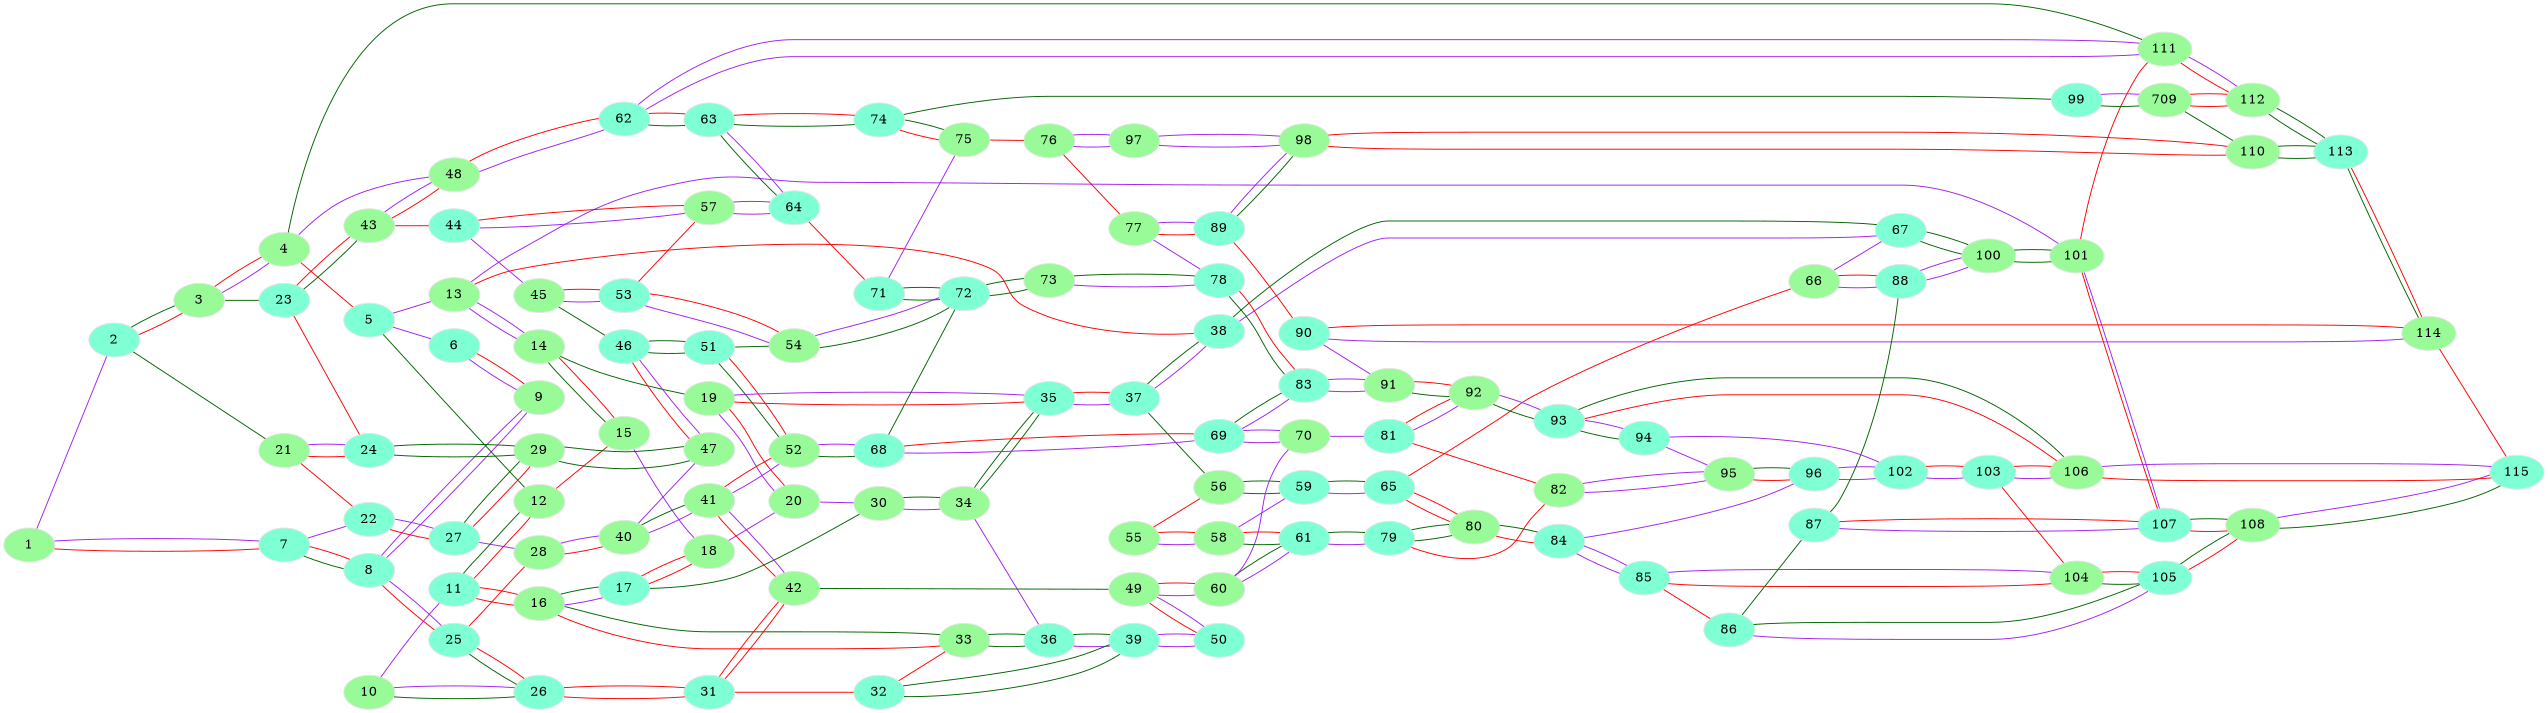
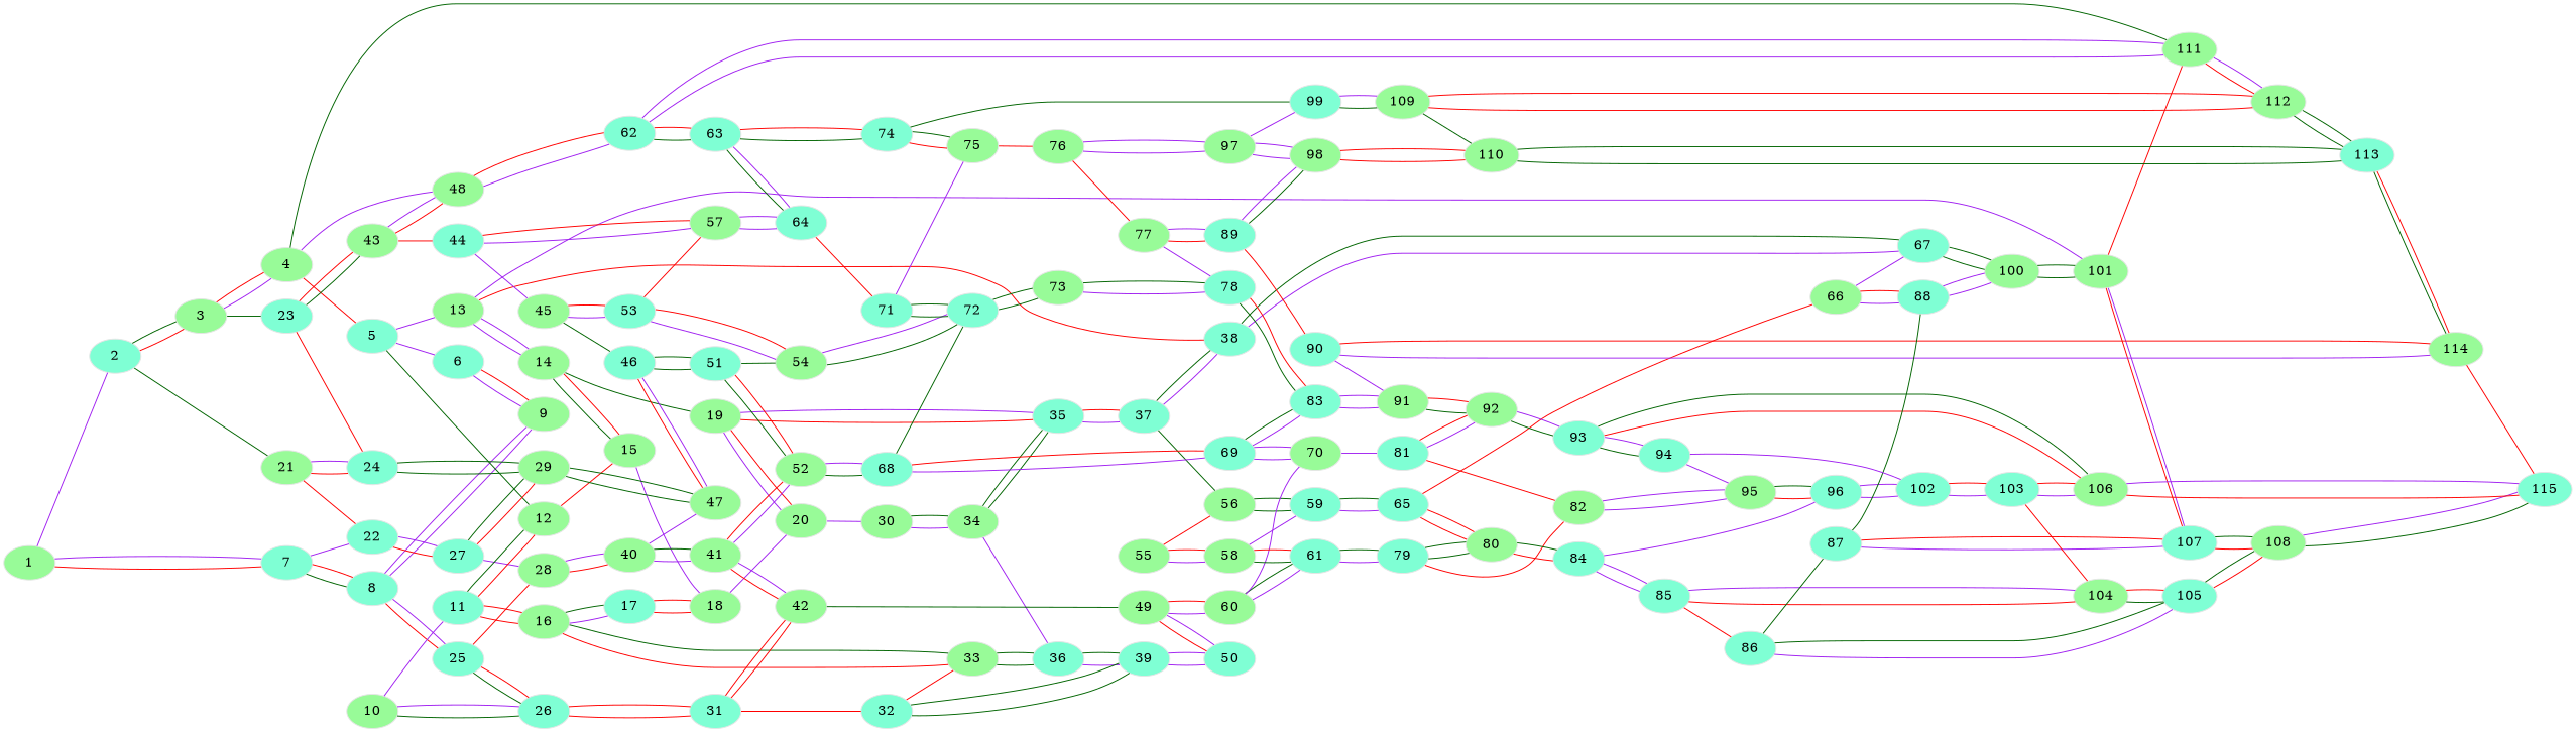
  graph {
    rankdir=LR
    node [color=gray90 fillcolor=aquamarine style=filled]
    edge [color=purple]
    1 [fillcolor=palegreen]
    2
    7
    3 [fillcolor=palegreen]
    21 [fillcolor=palegreen]
    8
    22
    4 [fillcolor=palegreen]
    23
    24
    5
    48 [fillcolor=palegreen]
    111 [fillcolor=palegreen]
    43 [fillcolor=palegreen]
    6
    12 [fillcolor=palegreen]
    13 [fillcolor=palegreen]
    62
    112 [fillcolor=palegreen]
    9 [fillcolor=palegreen]
    15 [fillcolor=palegreen]
    14 [fillcolor=palegreen]
    38
    101 [fillcolor=palegreen]
    25
    27
    26
    28 [fillcolor=palegreen]
    10 [fillcolor=palegreen]
    11
    16 [fillcolor=palegreen]
    31
    17
    33 [fillcolor=palegreen]
    18 [fillcolor=palegreen]
    19 [fillcolor=palegreen]
    67
    107
    20 [fillcolor=palegreen]
    35
    30 [fillcolor=palegreen]
    36
    34 [fillcolor=palegreen]
    37
    29 [fillcolor=palegreen]
    44
    47 [fillcolor=palegreen]
    40 [fillcolor=palegreen]
    32
    42 [fillcolor=palegreen]
    41 [fillcolor=palegreen]
    39
    49 [fillcolor=palegreen]
    50
    56 [fillcolor=palegreen]
    59
    100 [fillcolor=palegreen]
    52 [fillcolor=palegreen]
    68
    60 [fillcolor=palegreen]
    45 [fillcolor=palegreen]
    57 [fillcolor=palegreen]
    46
    53
    64
    51
    54 [fillcolor=palegreen]
    63
    61
    70 [fillcolor=palegreen]
    55 [fillcolor=palegreen]
    58 [fillcolor=palegreen]
    72
    69
    73 [fillcolor=palegreen]
    65
    71
    79
    66 [fillcolor=palegreen]
    80 [fillcolor=palegreen]
    81
    82 [fillcolor=palegreen]
    74
    75 [fillcolor=palegreen]
    99
    88
    84
    83
    78
    91 [fillcolor=palegreen]
    92 [fillcolor=palegreen]
    76 [fillcolor=palegreen]
-   109 [fillcolor=palegreen label=709]
+   109 [fillcolor=palegreen]
    77 [fillcolor=palegreen]
    97 [fillcolor=palegreen]
    89
    98 [fillcolor=palegreen]
    90
    95 [fillcolor=palegreen]
    85
    96
    93
    86
    104 [fillcolor=palegreen]
    102
    87
    105
    108 [fillcolor=palegreen]
    114 [fillcolor=palegreen]
    110 [fillcolor=palegreen]
    115
    94
    106 [fillcolor=palegreen]
    103
    113
    1 -- 2
    1 -- 7 [color=red]
    1 -- 7
    2 -- 3 [color=red]
    2 -- 3 [color=darkgreen]
    2 -- 21 [color=darkgreen]
    7 -- 8 [color=darkgreen]
    7 -- 8 [color=red]
    7 -- 22
    3 -- 4
    3 -- 4 [color=red]
    3 -- 23 [color=darkgreen]
    21 -- 22 [color=red]
    21 -- 24 [color=red]
    21 -- 24
    8 -- 9
    8 -- 9
    8 -- 25 [color=red]
    8 -- 25
    22 -- 27 [color=red]
    22 -- 27
    4 -- 5 [color=red]
    4 -- 48
    4 -- 111 [color=darkgreen]
    23 -- 24 [color=red]
    23 -- 43 [color=darkgreen]
    23 -- 43 [color=red]
    24 -- 29 [color=darkgreen]
    24 -- 29 [color=darkgreen]
    5 -- 6
    5 -- 12 [color=darkgreen]
    5 -- 13
    48 -- 62
    48 -- 62 [color=red]
    111 -- 112 [color=red]
    111 -- 112
    43 -- 48 [color=red]
    43 -- 48
    43 -- 44 [color=red]
    6 -- 9
    6 -- 9 [color=red]
    12 -- 15 [color=red]
    13 -- 14
    13 -- 14
    13 -- 38 [color=red]
    13 -- 101
    62 -- 111
    62 -- 111
    62 -- 63 [color=darkgreen]
    62 -- 63 [color=red]
    112 -- 113 [color=darkgreen]
    112 -- 113 [color=darkgreen]
    15 -- 18
    14 -- 15 [color=darkgreen]
    14 -- 15 [color=red]
    14 -- 19 [color=darkgreen]
    38 -- 67
    38 -- 67 [color=darkgreen]
    101 -- 111 [color=red]
    101 -- 107 [color=red]
    101 -- 107
    25 -- 26 [color=darkgreen]
    25 -- 26 [color=red]
    25 -- 28 [color=red]
    27 -- 28
    27 -- 29 [color=red]
    27 -- 29 [color=darkgreen]
    26 -- 31 [color=red]
    26 -- 31 [color=red]
    28 -- 40 [color=red]
    28 -- 40
    10 -- 26 [color=darkgreen]
    10 -- 26
    10 -- 11
    11 -- 12 [color=red]
    11 -- 12 [color=darkgreen]
    11 -- 16 [color=red]
    11 -- 16 [color=red]
    16 -- 17
    16 -- 17 [color=darkgreen]
    16 -- 33 [color=red]
    16 -- 33 [color=darkgreen]
    31 -- 32 [color=red]
    31 -- 42 [color=red]
    31 -- 42 [color=red]
    17 -- 18 [color=red]
    17 -- 18 [color=red]
-   17 -- 30 [color=darkgreen]
    33 -- 36 [color=darkgreen]
    33 -- 36 [color=darkgreen]
    18 -- 20
    19 -- 20
    19 -- 20 [color=red]
    19 -- 35 [color=red]
    19 -- 35
    67 -- 100 [color=darkgreen]
    67 -- 100 [color=darkgreen]
    107 -- 108 [color=red]
    107 -- 108 [color=darkgreen]
    20 -- 30
    35 -- 37
    35 -- 37 [color=red]
    30 -- 34
    30 -- 34 [color=darkgreen]
    36 -- 39
    36 -- 39 [color=darkgreen]
    34 -- 35 [color=darkgreen]
    34 -- 35 [color=darkgreen]
    34 -- 36
    37 -- 38
    37 -- 38 [color=darkgreen]
    37 -- 56 [color=darkgreen]
    29 -- 47 [color=darkgreen]
    29 -- 47 [color=darkgreen]
    44 -- 45
    44 -- 57
    44 -- 57 [color=red]
    40 -- 47
    40 -- 41
    40 -- 41 [color=darkgreen]
    32 -- 33 [color=red]
    32 -- 39 [color=darkgreen]
    32 -- 39 [color=darkgreen]
    42 -- 49 [color=darkgreen]
    41 -- 42 [color=red]
    41 -- 42
    41 -- 52
    41 -- 52 [color=red]
    39 -- 50
    39 -- 50
    49 -- 50 [color=red]
    49 -- 50
    49 -- 60
    49 -- 60 [color=red]
    56 -- 59 [color=darkgreen]
    56 -- 59 [color=darkgreen]
    59 -- 65
    59 -- 65 [color=darkgreen]
    100 -- 101 [color=darkgreen]
    100 -- 101 [color=darkgreen]
    52 -- 68 [color=darkgreen]
    52 -- 68
    68 -- 72 [color=darkgreen]
    68 -- 69
    68 -- 69 [color=red]
    60 -- 61
    60 -- 61 [color=darkgreen]
    60 -- 70
    45 -- 46 [color=darkgreen]
    45 -- 53
    45 -- 53 [color=red]
    57 -- 64
    57 -- 64
    46 -- 47 [color=red]
    46 -- 47
    46 -- 51 [color=darkgreen]
    46 -- 51 [color=darkgreen]
    53 -- 57 [color=red]
    53 -- 54
    53 -- 54 [color=red]
    64 -- 71 [color=red]
    51 -- 52 [color=darkgreen]
    51 -- 52 [color=red]
    51 -- 54 [color=darkgreen]
    54 -- 72 [color=darkgreen]
    54 -- 72
    63 -- 64 [color=darkgreen]
    63 -- 64
    63 -- 74 [color=darkgreen]
    63 -- 74 [color=red]
    61 -- 79
    61 -- 79 [color=darkgreen]
    70 -- 81
    55 -- 56 [color=red]
    55 -- 58
    55 -- 58 [color=red]
    58 -- 59
    58 -- 61 [color=darkgreen]
    58 -- 61 [color=red]
    72 -- 73 [color=darkgreen]
    72 -- 73 [color=darkgreen]
    69 -- 70
    69 -- 70
    69 -- 83
    69 -- 83 [color=darkgreen]
    73 -- 78
    73 -- 78 [color=darkgreen]
    65 -- 66 [color=red]
    65 -- 80 [color=red]
    65 -- 80 [color=red]
    71 -- 72 [color=darkgreen]
    71 -- 72 [color=darkgreen]
    71 -- 75
    79 -- 80 [color=darkgreen]
    79 -- 80 [color=darkgreen]
    79 -- 82 [color=red]
    66 -- 67
    66 -- 88
    66 -- 88 [color=red]
    80 -- 84 [color=red]
    80 -- 84 [color=darkgreen]
    81 -- 82 [color=red]
    81 -- 92
    81 -- 92 [color=red]
    82 -- 95
    82 -- 95
    74 -- 75 [color=red]
    74 -- 75 [color=darkgreen]
    74 -- 99 [color=darkgreen]
    75 -- 76 [color=red]
    99 -- 109 [color=darkgreen]
    99 -- 109
    88 -- 100
    88 -- 100
    84 -- 85
    84 -- 85
    84 -- 96
    83 -- 91
    83 -- 91
    78 -- 83 [color=darkgreen]
    78 -- 83 [color=red]
    91 -- 92 [color=darkgreen]
    91 -- 92 [color=red]
    92 -- 93 [color=darkgreen]
    92 -- 93
    76 -- 77 [color=red]
    76 -- 97
    76 -- 97
    109 -- 112 [color=red]
    109 -- 112 [color=red]
    109 -- 110 [color=darkgreen]
    77 -- 78
    77 -- 89 [color=red]
    77 -- 89
+   97 -- 99
    97 -- 98
    97 -- 98
    89 -- 98 [color=darkgreen]
    89 -- 98
    89 -- 90 [color=red]
    98 -- 110 [color=red]
    98 -- 110 [color=red]
    90 -- 91
    90 -- 114
    90 -- 114 [color=red]
    95 -- 96 [color=red]
    95 -- 96 [color=darkgreen]
    85 -- 86 [color=red]
    85 -- 104 [color=red]
    85 -- 104
    96 -- 102
    96 -- 102
    93 -- 94 [color=darkgreen]
    93 -- 94
    93 -- 106 [color=red]
    93 -- 106 [color=darkgreen]
    86 -- 87 [color=darkgreen]
    86 -- 105
    86 -- 105 [color=darkgreen]
    104 -- 105 [color=darkgreen]
    104 -- 105 [color=red]
    102 -- 103
    102 -- 103 [color=red]
    87 -- 107
    87 -- 107 [color=red]
    87 -- 88 [color=darkgreen]
    105 -- 108 [color=red]
    105 -- 108 [color=darkgreen]
    108 -- 115 [color=darkgreen]
    108 -- 115
    114 -- 115 [color=red]
    110 -- 113 [color=darkgreen]
    110 -- 113 [color=darkgreen]
    94 -- 95
    94 -- 102
    106 -- 115 [color=red]
    106 -- 115
    103 -- 104 [color=red]
    103 -- 106
    103 -- 106 [color=red]
    113 -- 114 [color=darkgreen]
    113 -- 114 [color=red]
  }
